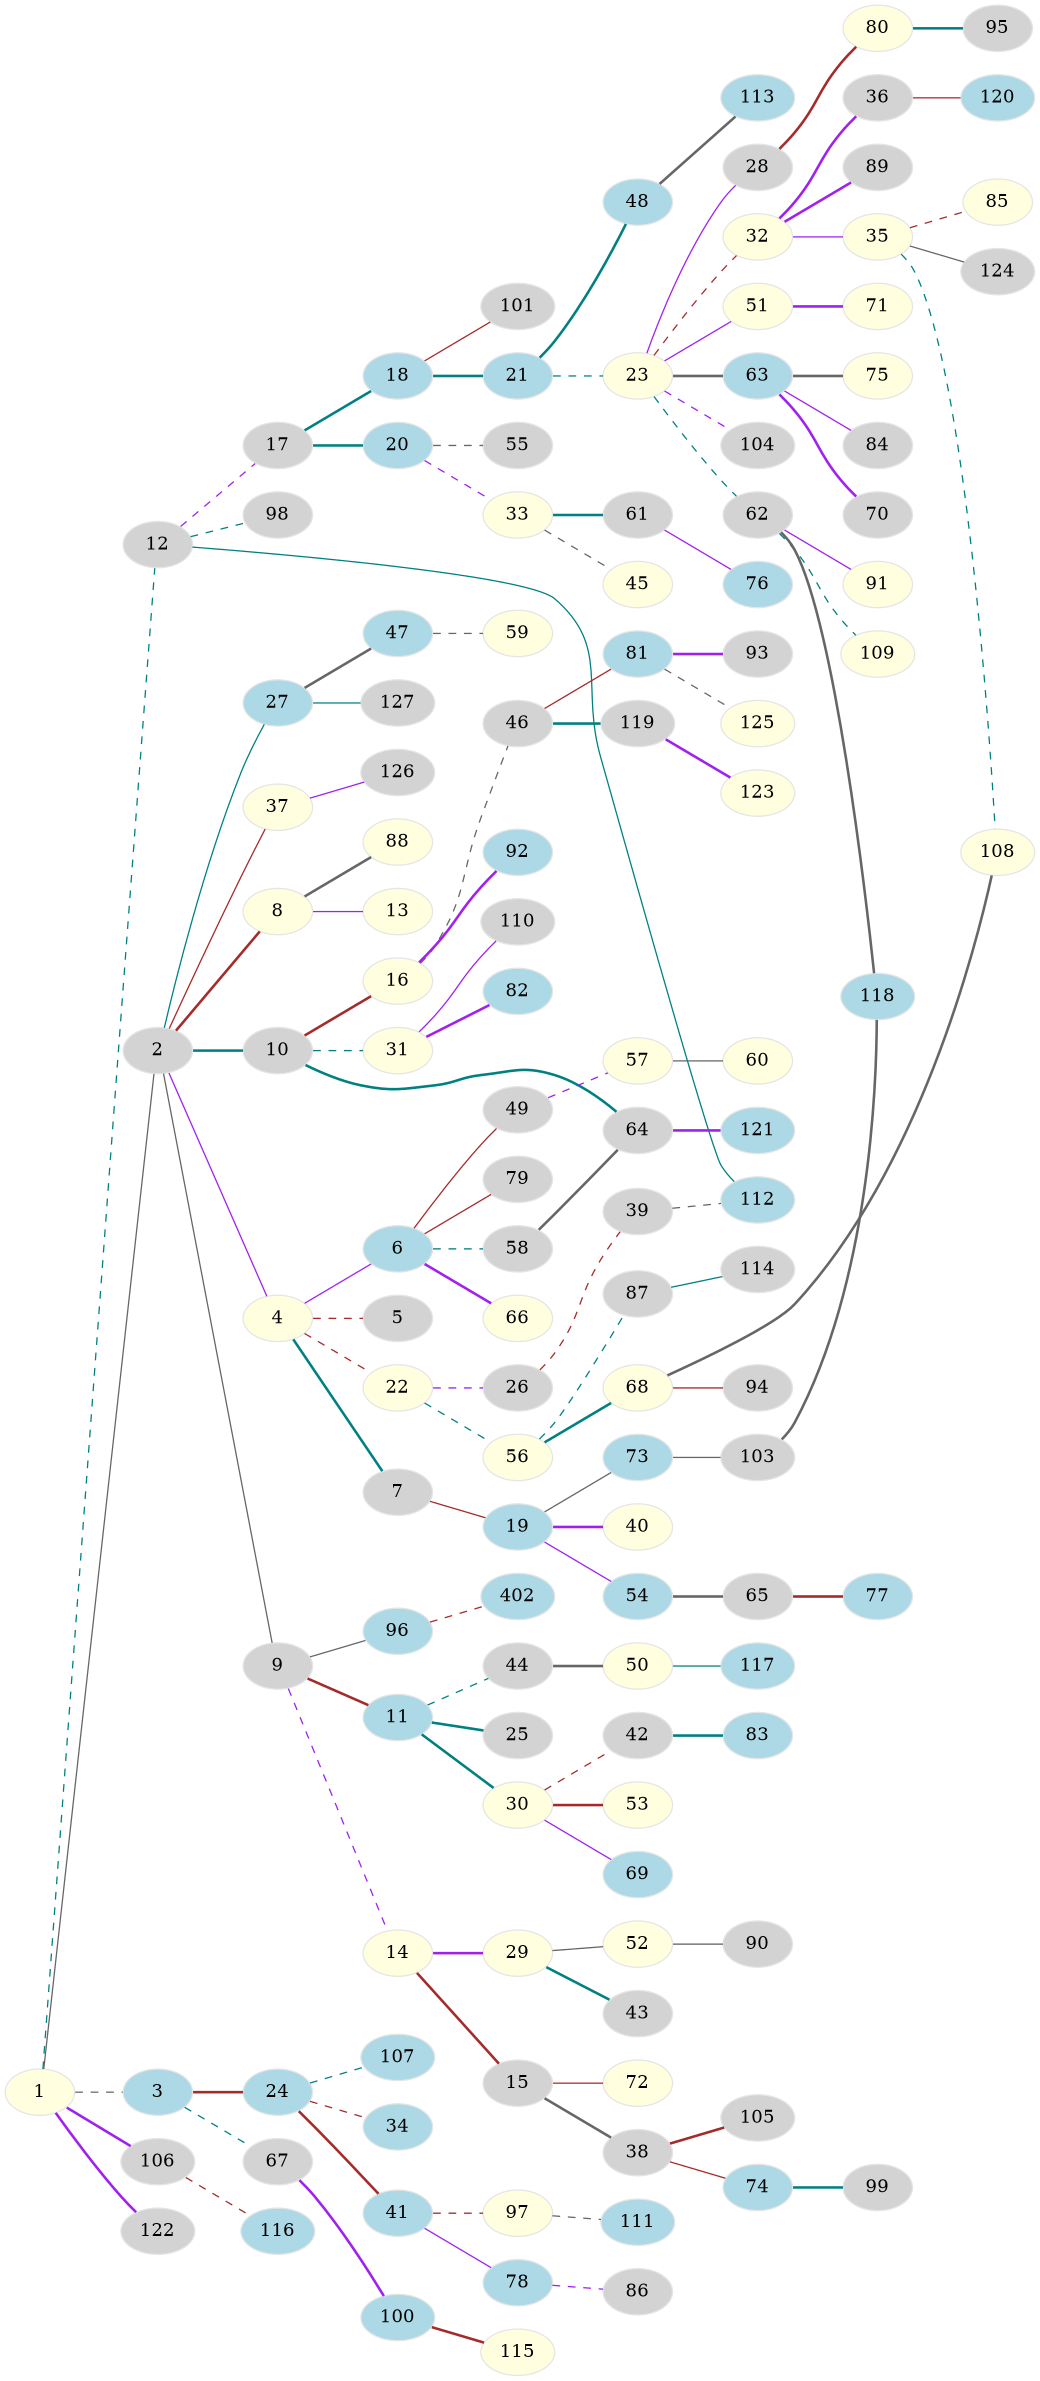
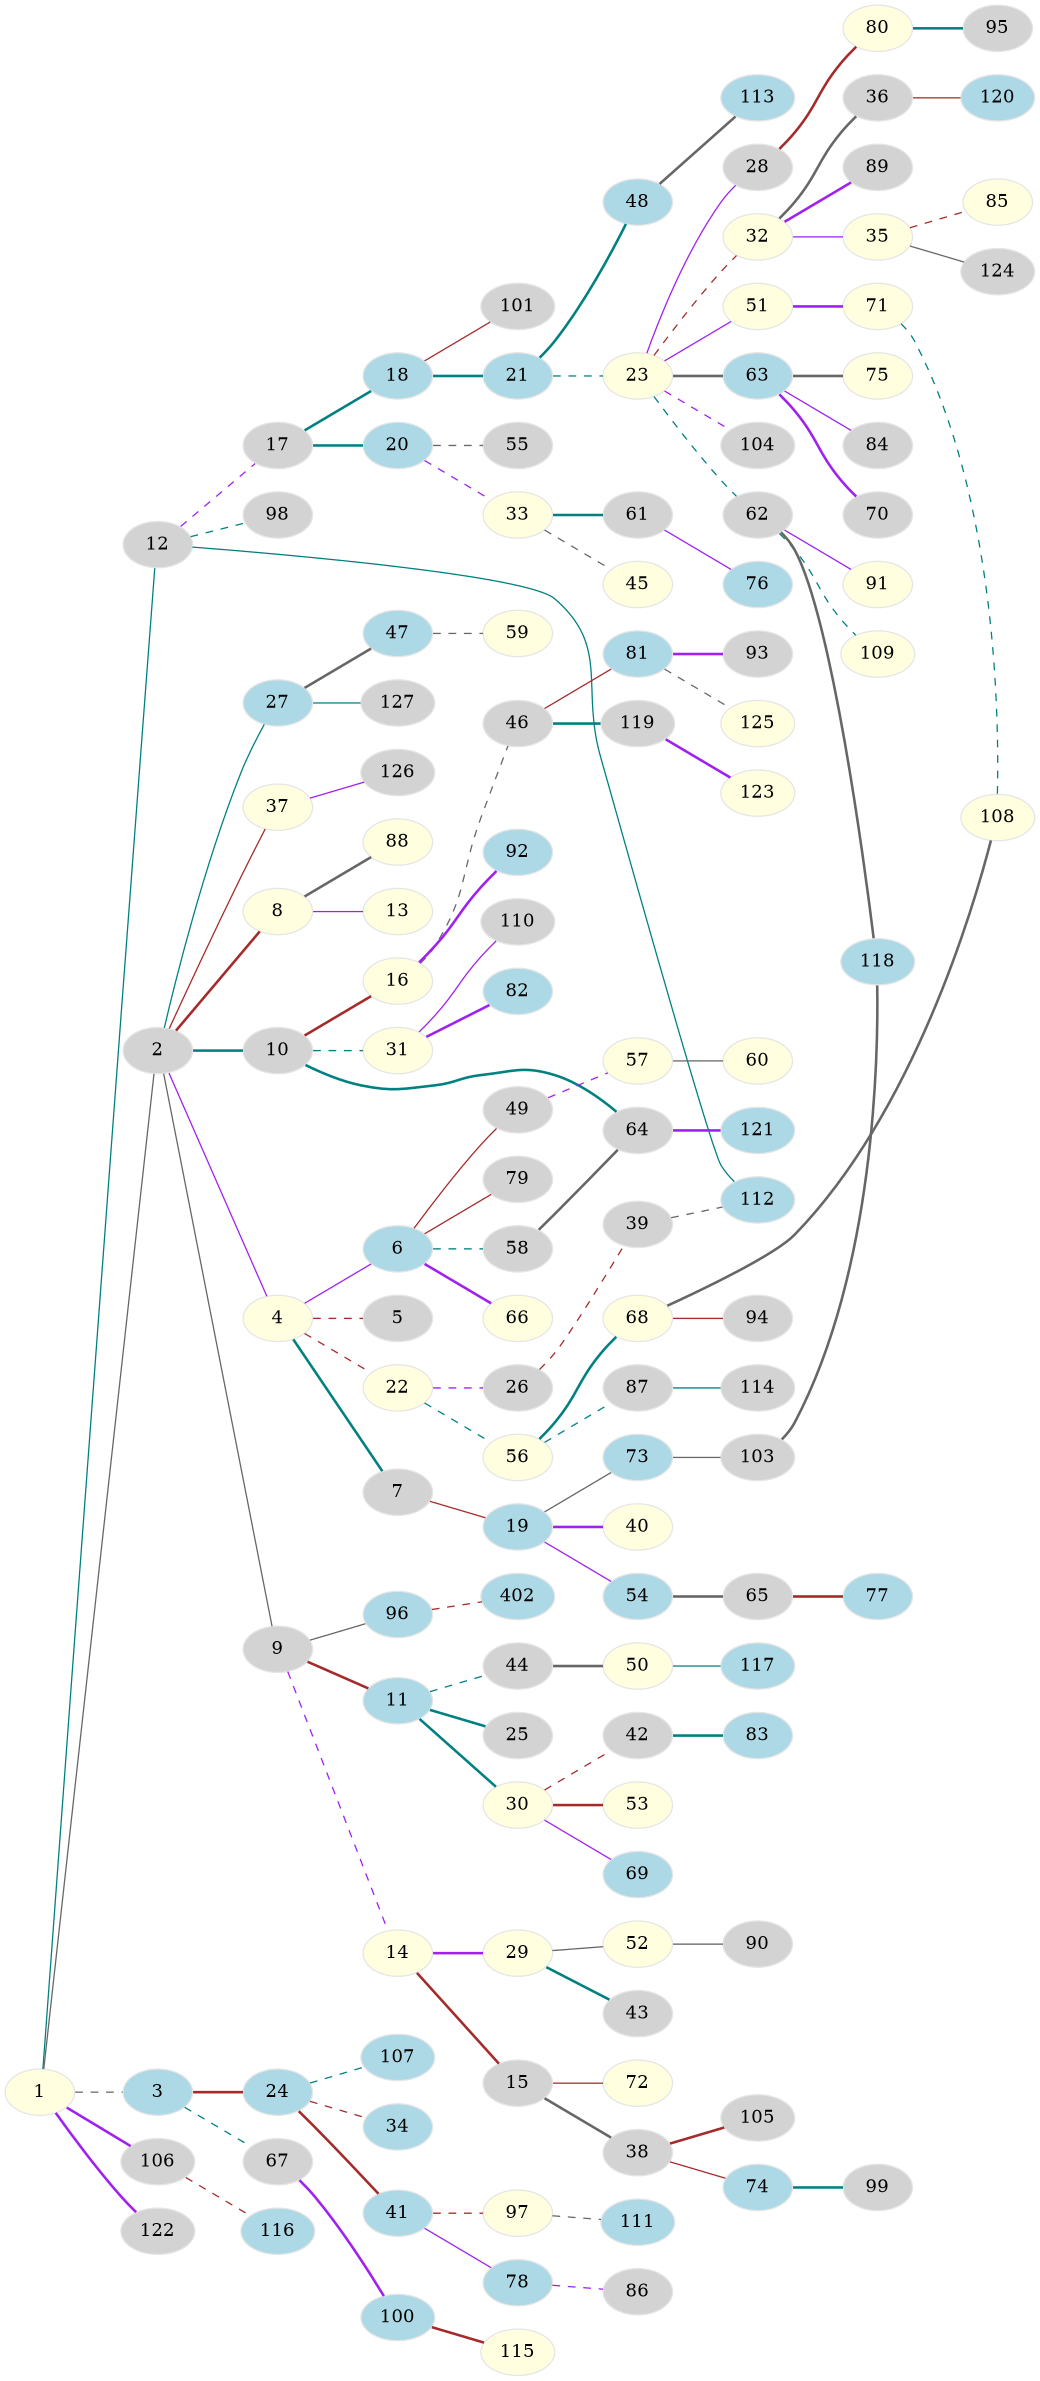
  graph {
    rankdir=LR
    node [color=gray90 fillcolor=lightgrey style=filled]
    edge [color=purple style=bold]
    1 [fillcolor=lightyellow]
    2
    3 [fillcolor=lightblue]
    12
    106
    122
    4 [fillcolor=lightyellow]
    8 [fillcolor=lightyellow]
    9
    10
    27 [fillcolor=lightblue]
    37 [fillcolor=lightyellow]
    24 [fillcolor=lightblue]
    67
    17
    98
    112 [fillcolor=lightblue]
    116 [fillcolor=lightblue]
    5
    6 [fillcolor=lightblue]
    7
    22 [fillcolor=lightyellow]
    13 [fillcolor=lightyellow]
    88 [fillcolor=lightyellow]
    11 [fillcolor=lightblue]
    14 [fillcolor=lightyellow]
    96 [fillcolor=lightblue]
    16 [fillcolor=lightyellow]
    31 [fillcolor=lightyellow]
    64
    47 [fillcolor=lightblue]
    127
    126
    34 [fillcolor=lightblue]
    41 [fillcolor=lightblue]
    107 [fillcolor=lightblue]
    100 [fillcolor=lightblue]
    49
    58
    66 [fillcolor=lightyellow]
    79
    19 [fillcolor=lightblue]
    26
    56 [fillcolor=lightyellow]
    57 [fillcolor=lightyellow]
    40 [fillcolor=lightyellow]
    54 [fillcolor=lightblue]
    73 [fillcolor=lightblue]
    25
    30 [fillcolor=lightyellow]
    44
    15
    29 [fillcolor=lightyellow]
    n54 [fillcolor=lightblue label=402]
    46
    92 [fillcolor=lightblue]
    82 [fillcolor=lightblue]
    110
    121 [fillcolor=lightblue]
    42
    53 [fillcolor=lightyellow]
    69 [fillcolor=lightblue]
    50 [fillcolor=lightyellow]
    18 [fillcolor=lightblue]
    20 [fillcolor=lightblue]
    38
    72 [fillcolor=lightyellow]
    43
    52 [fillcolor=lightyellow]
    74 [fillcolor=lightblue]
    105
    81 [fillcolor=lightblue]
    119
    21 [fillcolor=lightblue]
    101
    33 [fillcolor=lightyellow]
    55
    23 [fillcolor=lightyellow]
    48 [fillcolor=lightblue]
    65
    103
    45 [fillcolor=lightyellow]
    61
    28
    32 [fillcolor=lightyellow]
    51 [fillcolor=lightyellow]
    62
    63 [fillcolor=lightblue]
    104
    113 [fillcolor=lightblue]
    39
    68 [fillcolor=lightyellow]
    87
    80 [fillcolor=lightyellow]
    35 [fillcolor=lightyellow]
    36
    89
    71 [fillcolor=lightyellow]
    91 [fillcolor=lightyellow]
    109 [fillcolor=lightyellow]
    118 [fillcolor=lightblue]
    70
    75 [fillcolor=lightyellow]
    84
    78 [fillcolor=lightblue]
    97 [fillcolor=lightyellow]
    59 [fillcolor=lightyellow]
    95
    90
    83 [fillcolor=lightblue]
    85 [fillcolor=lightyellow]
    108 [fillcolor=lightyellow]
    124
    120 [fillcolor=lightblue]
    76 [fillcolor=lightblue]
    99
    86
    111 [fillcolor=lightblue]
    117 [fillcolor=lightblue]
    93
    125 [fillcolor=lightyellow]
    123 [fillcolor=lightyellow]
    60 [fillcolor=lightyellow]
    77 [fillcolor=lightblue]
    94
    114
    115 [fillcolor=lightyellow]
    1 -- 2 [color=gray40 style=solid]
    1 -- 3 [color=gray40 style=dashed]
-   1 -- 12 [color=teal style=dashed]
+   1 -- 12 [color=teal style=solid]
    1 -- 106
    1 -- 122
    2 -- 4 [style=solid]
    2 -- 8 [color=brown]
    2 -- 9 [color=gray40 style=solid]
    2 -- 10 [color=teal]
    2 -- 27 [color=teal style=solid]
    2 -- 37 [color=brown style=solid]
    3 -- 24 [color=brown]
    3 -- 67 [color=teal style=dashed]
    12 -- 17 [style=dashed]
    12 -- 98 [color=teal style=dashed]
    12 -- 112 [color=teal style=solid]
    106 -- 116 [color=brown style=dashed]
    4 -- 5 [color=brown style=dashed]
    4 -- 6 [style=solid]
    4 -- 7 [color=teal]
    4 -- 22 [color=brown style=dashed]
    8 -- 13 [style=solid]
    8 -- 88 [color=gray40]
    9 -- 11 [color=brown]
    9 -- 14 [style=dashed]
    9 -- 96 [color=gray40 style=solid]
    10 -- 16 [color=brown]
    10 -- 31 [color=teal style=dashed]
    10 -- 64 [color=teal]
    27 -- 47 [color=gray40]
    27 -- 127 [color=teal style=solid]
    37 -- 126 [style=solid]
    24 -- 34 [color=brown style=dashed]
    24 -- 41 [color=brown]
    24 -- 107 [color=teal style=dashed]
    67 -- 100
    17 -- 18 [color=teal]
    17 -- 20 [color=teal]
    6 -- 49 [color=brown style=solid]
    6 -- 58 [color=teal style=dashed]
    6 -- 66
    6 -- 79 [color=brown style=solid]
    7 -- 19 [color=brown style=solid]
    22 -- 26 [style=dashed]
    22 -- 56 [color=teal style=dashed]
    11 -- 25 [color=teal]
    11 -- 30 [color=teal]
    11 -- 44 [color=teal style=dashed]
    14 -- 15 [color=brown]
    14 -- 29
    96 -- n54 [color=brown style=dashed]
    16 -- 46 [color=gray40 style=dashed]
    16 -- 92
    31 -- 82
    31 -- 110 [style=solid]
    64 -- 121
    47 -- 59 [color=gray40 style=dashed]
    41 -- 78 [style=solid]
    41 -- 97 [color=brown style=dashed]
    100 -- 115 [color=brown]
    49 -- 57 [style=dashed]
    58 -- 64 [color=gray40]
    19 -- 40
    19 -- 54 [style=solid]
    19 -- 73 [color=gray40 style=solid]
    26 -- 39 [color=brown style=dashed]
    56 -- 68 [color=teal]
    56 -- 87 [color=teal style=dashed]
    57 -- 60 [color=gray40 style=solid]
    54 -- 65 [color=gray40]
    73 -- 103 [color=gray40 style=solid]
    30 -- 42 [color=brown style=dashed]
    30 -- 53 [color=brown]
    30 -- 69 [style=solid]
    44 -- 50 [color=gray40]
    15 -- 38 [color=gray40]
    15 -- 72 [color=brown style=solid]
    29 -- 43 [color=teal]
    29 -- 52 [color=gray40 style=solid]
    46 -- 81 [color=brown style=solid]
    46 -- 119 [color=teal]
    42 -- 83 [color=teal]
    50 -- 117 [color=teal style=solid]
    18 -- 21 [color=teal]
    18 -- 101 [color=brown style=solid]
    20 -- 33 [style=dashed]
    20 -- 55 [color=gray40 style=dashed]
    38 -- 74 [color=brown style=solid]
    38 -- 105 [color=brown]
    52 -- 90 [color=gray40 style=solid]
    74 -- 99 [color=teal]
    81 -- 93
    81 -- 125 [color=gray40 style=dashed]
    119 -- 123
    21 -- 23 [color=teal style=dashed]
    21 -- 48 [color=teal]
    33 -- 45 [color=gray40 style=dashed]
    33 -- 61 [color=teal]
    23 -- 28 [style=solid]
    23 -- 32 [color=brown style=dashed]
    23 -- 51 [style=solid]
    23 -- 62 [color=teal style=dashed]
    23 -- 63 [color=gray40]
    23 -- 104 [style=dashed]
    48 -- 113 [color=gray40]
    65 -- 77 [color=brown]
    103 -- 118 [color=gray40]
    61 -- 76 [style=solid]
    28 -- 80 [color=brown]
    32 -- 35 [style=solid]
-   32 -- 36
+   32 -- 36 [color=gray40]
    32 -- 89
    51 -- 71
    62 -- 91 [style=solid]
    62 -- 109 [color=teal style=dashed]
    62 -- 118 [color=gray40]
    63 -- 70
    63 -- 75 [color=gray40]
    63 -- 84 [style=solid]
    39 -- 112 [color=gray40 style=dashed]
    68 -- 108 [color=gray40]
    68 -- 94 [color=brown style=solid]
    87 -- 114 [color=teal style=solid]
    80 -- 95 [color=teal]
    35 -- 85 [color=brown style=dashed]
-   35 -- 108 [color=teal style=dashed]
+   71 -- 108 [color=teal style=dashed]
    35 -- 124 [color=gray40 style=solid]
    36 -- 120 [color=brown style=solid]
    78 -- 86 [style=dashed]
    97 -- 111 [color=gray40 style=dashed]
  }
